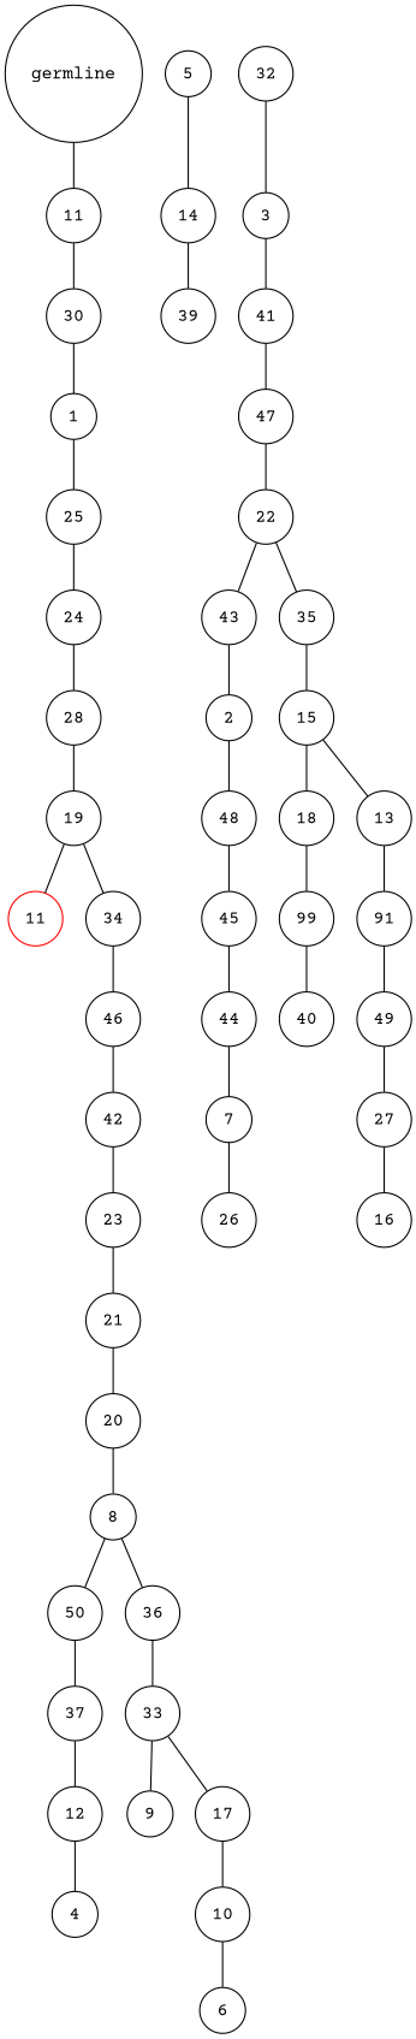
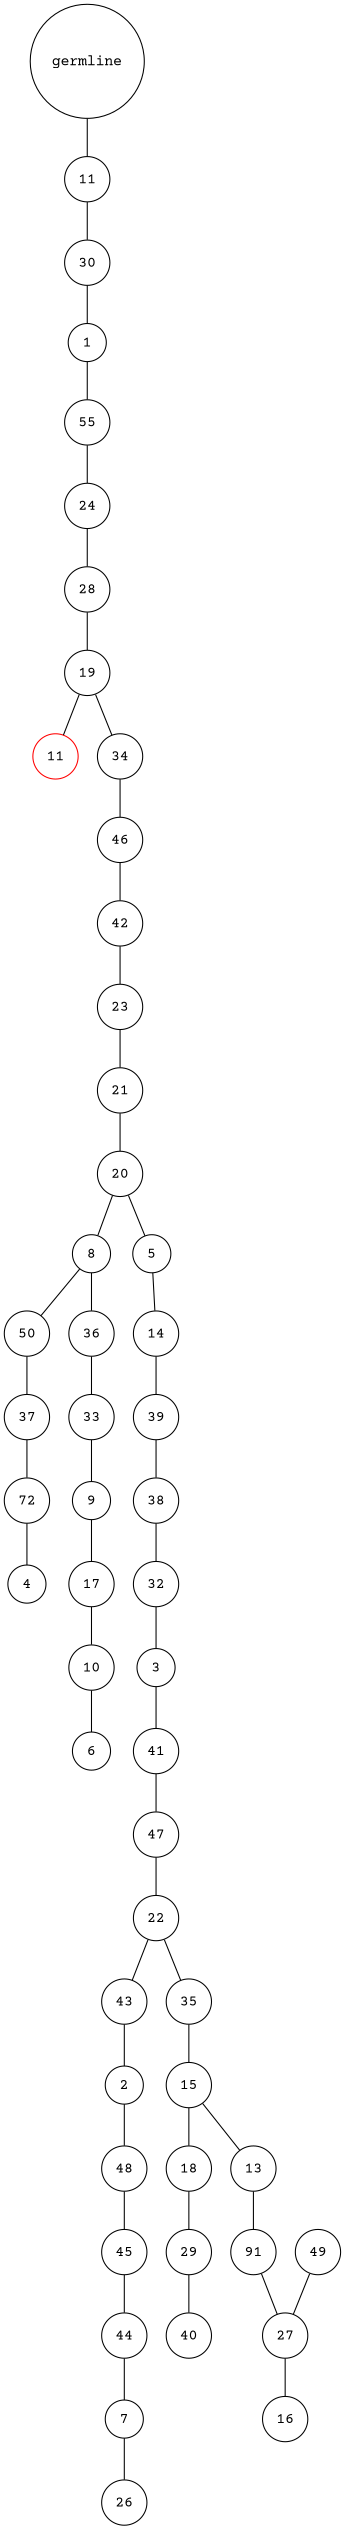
  graph {
    fontname="Courier Prime"
    rankdir=UD
    splines=line
    node [fontname="Courier Prime" shape=circle]
    edge [fontname="Courier Prime"]
    n1 [label=germline]
    n2 [label=11]
    n3 [label=30]
    n4 [label=1]
-   n5 [label=25]
+   n5 [label=55]
    n6 [label=24]
    n7 [label=28]
    n8 [label=19]
    n9 [color=red label=11]
    n10 [label=34]
    n11 [label=46]
    n12 [label=42]
    n13 [label=23]
    n14 [label=21]
    n15 [label=20]
    n16 [label=8]
    n17 [label=5]
    n18 [label=50]
    n19 [label=36]
    n20 [label=14]
    n21 [label=37]
    n22 [label=33]
-   n23 [label=12]
+   n23 [label=72]
    n24 [label=4]
    n25 [label=9]
    n26 [label=17]
    n27 [label=10]
    n28 [label=6]
    n29 [label=39]
+   n30 [label=38]
    n31 [label=32]
    n32 [label=3]
    n33 [label=41]
    n34 [label=47]
    n35 [label=22]
    n36 [label=43]
    n37 [label=35]
    n38 [label=2]
    n39 [label=15]
    n40 [label=48]
    n41 [label=45]
    n42 [label=44]
    n43 [label=7]
    n44 [label=26]
    n45 [label=18]
    n46 [label=13]
-   n47 [label=99]
+   n47 [label=29]
    n48 [label=91]
    n49 [label=40]
    n50 [label=49]
    n51 [label=27]
    n52 [label=16]
    n1 -- n2
    n2 -- n3
    n3 -- n4
    n4 -- n5
    n5 -- n6
    n6 -- n7
    n7 -- n8
    n8 -- n9
    n8 -- n10
    n10 -- n11
    n11 -- n12
    n12 -- n13
    n13 -- n14
    n14 -- n15
    n15 -- n16
+   n15 -- n17
    n16 -- n18
    n16 -- n19
    n17 -- n20
    n18 -- n21
    n19 -- n22
    n20 -- n29
    n21 -- n23
    n22 -- n25
    n23 -- n24
-   n22 -- n26
+   n25 -- n26
    n26 -- n27
    n27 -- n28
+   n29 -- n30
+   n30 -- n31
    n31 -- n32
    n32 -- n33
    n33 -- n34
    n34 -- n35
    n35 -- n36
    n35 -- n37
    n36 -- n38
    n37 -- n39
    n38 -- n40
    n39 -- n45
    n39 -- n46
    n40 -- n41
    n41 -- n42
    n42 -- n43
    n43 -- n44
    n45 -- n47
    n46 -- n48
    n47 -- n49
-   n48 -- n50
+   n48 -- n51
    n50 -- n51
    n51 -- n52
  }
